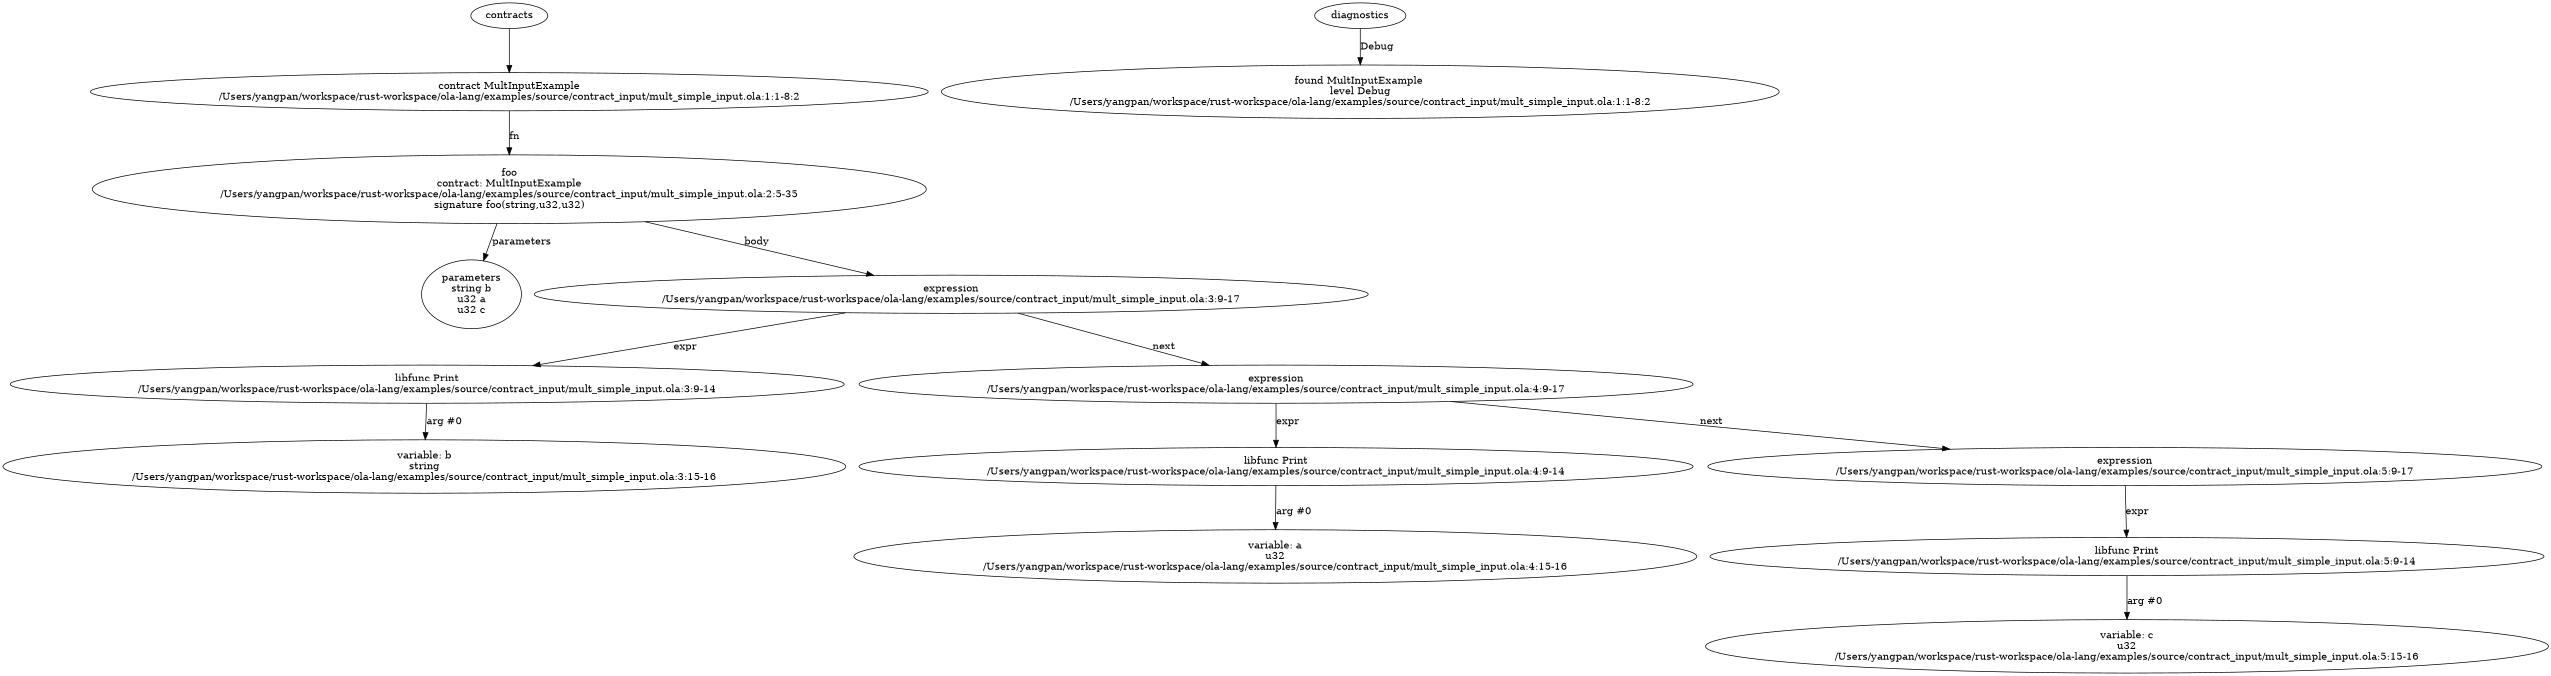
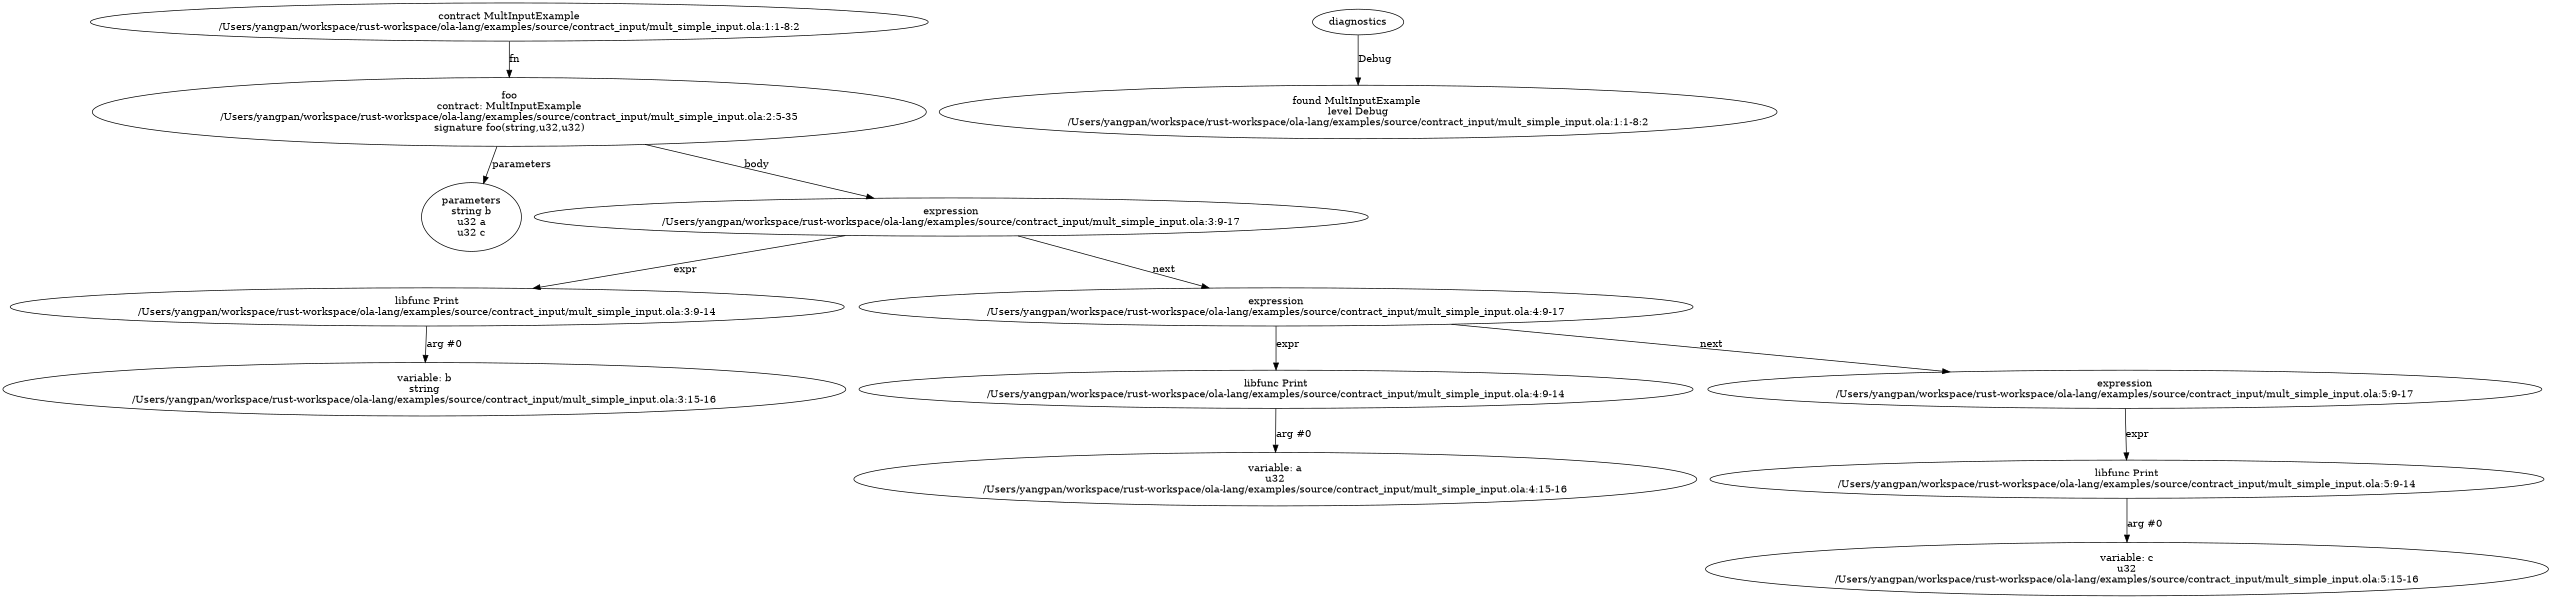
  strict digraph {
    n1 [label="contract MultInputExample\n/Users/yangpan/workspace/rust-workspace/ola-lang/examples/source/contract_input/mult_simple_input.ola:1:1-8:2"]
    n2 [label="foo\ncontract: MultInputExample\n/Users/yangpan/workspace/rust-workspace/ola-lang/examples/source/contract_input/mult_simple_input.ola:2:5-35\nsignature foo(string,u32,u32)"]
    n3 [label="parameters\nstring b\nu32 a\nu32 c"]
    n4 [label="expression\n/Users/yangpan/workspace/rust-workspace/ola-lang/examples/source/contract_input/mult_simple_input.ola:3:9-17"]
    n5 [label="libfunc Print\n/Users/yangpan/workspace/rust-workspace/ola-lang/examples/source/contract_input/mult_simple_input.ola:3:9-14"]
    n6 [label="expression\n/Users/yangpan/workspace/rust-workspace/ola-lang/examples/source/contract_input/mult_simple_input.ola:4:9-17"]
    n7 [label="variable: b\nstring\n/Users/yangpan/workspace/rust-workspace/ola-lang/examples/source/contract_input/mult_simple_input.ola:3:15-16"]
    n8 [label="libfunc Print\n/Users/yangpan/workspace/rust-workspace/ola-lang/examples/source/contract_input/mult_simple_input.ola:4:9-14"]
    n9 [label="expression\n/Users/yangpan/workspace/rust-workspace/ola-lang/examples/source/contract_input/mult_simple_input.ola:5:9-17"]
    n10 [label="variable: a\nu32\n/Users/yangpan/workspace/rust-workspace/ola-lang/examples/source/contract_input/mult_simple_input.ola:4:15-16"]
    n11 [label="libfunc Print\n/Users/yangpan/workspace/rust-workspace/ola-lang/examples/source/contract_input/mult_simple_input.ola:5:9-14"]
    n12 [label="variable: c\nu32\n/Users/yangpan/workspace/rust-workspace/ola-lang/examples/source/contract_input/mult_simple_input.ola:5:15-16"]
    n13 [label="found MultInputExample \nlevel Debug\n/Users/yangpan/workspace/rust-workspace/ola-lang/examples/source/contract_input/mult_simple_input.ola:1:1-8:2"]
-   contracts
    diagnostics
    n1 -> n2 [label=fn]
    n2 -> n3 [label=parameters]
    n2 -> n4 [label=body]
    n4 -> n5 [label=expr]
    n4 -> n6 [label=next]
    n5 -> n7 [label="arg #0"]
    n6 -> n8 [label=expr]
    n6 -> n9 [label=next]
    n8 -> n10 [label="arg #0"]
    n9 -> n11 [label=expr]
    n11 -> n12 [label="arg #0"]
-   contracts -> n1
    diagnostics -> n13 [label=Debug]
  }
